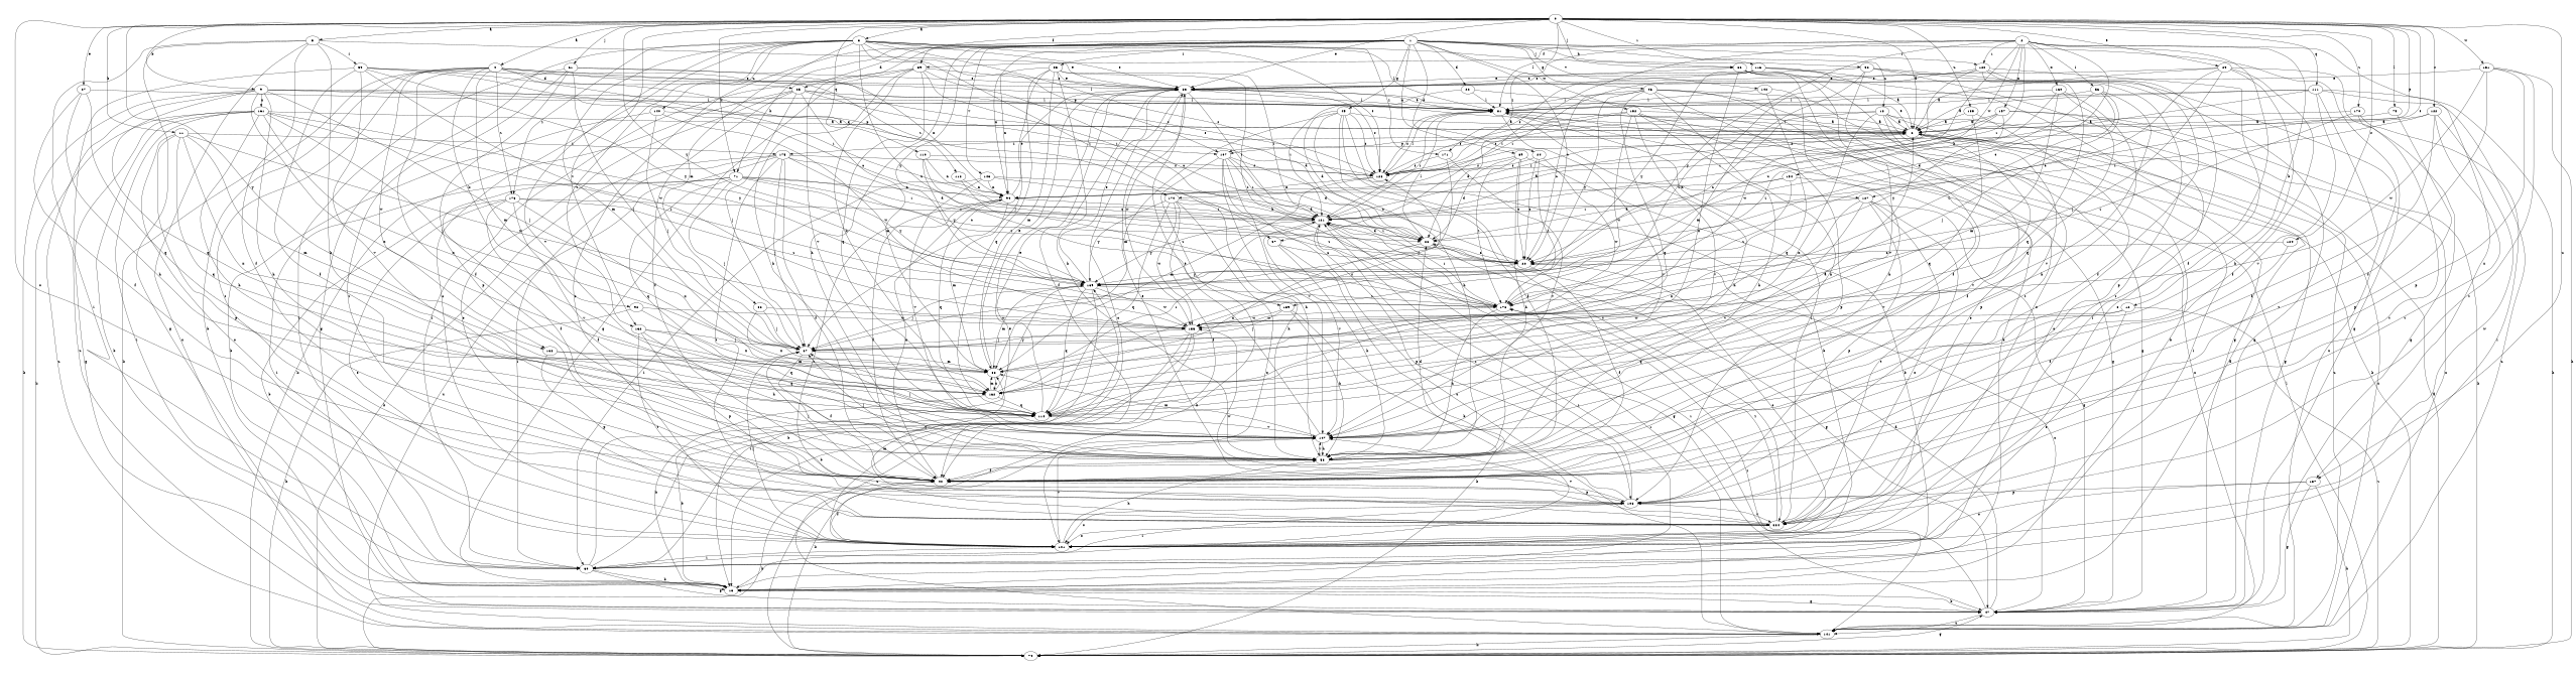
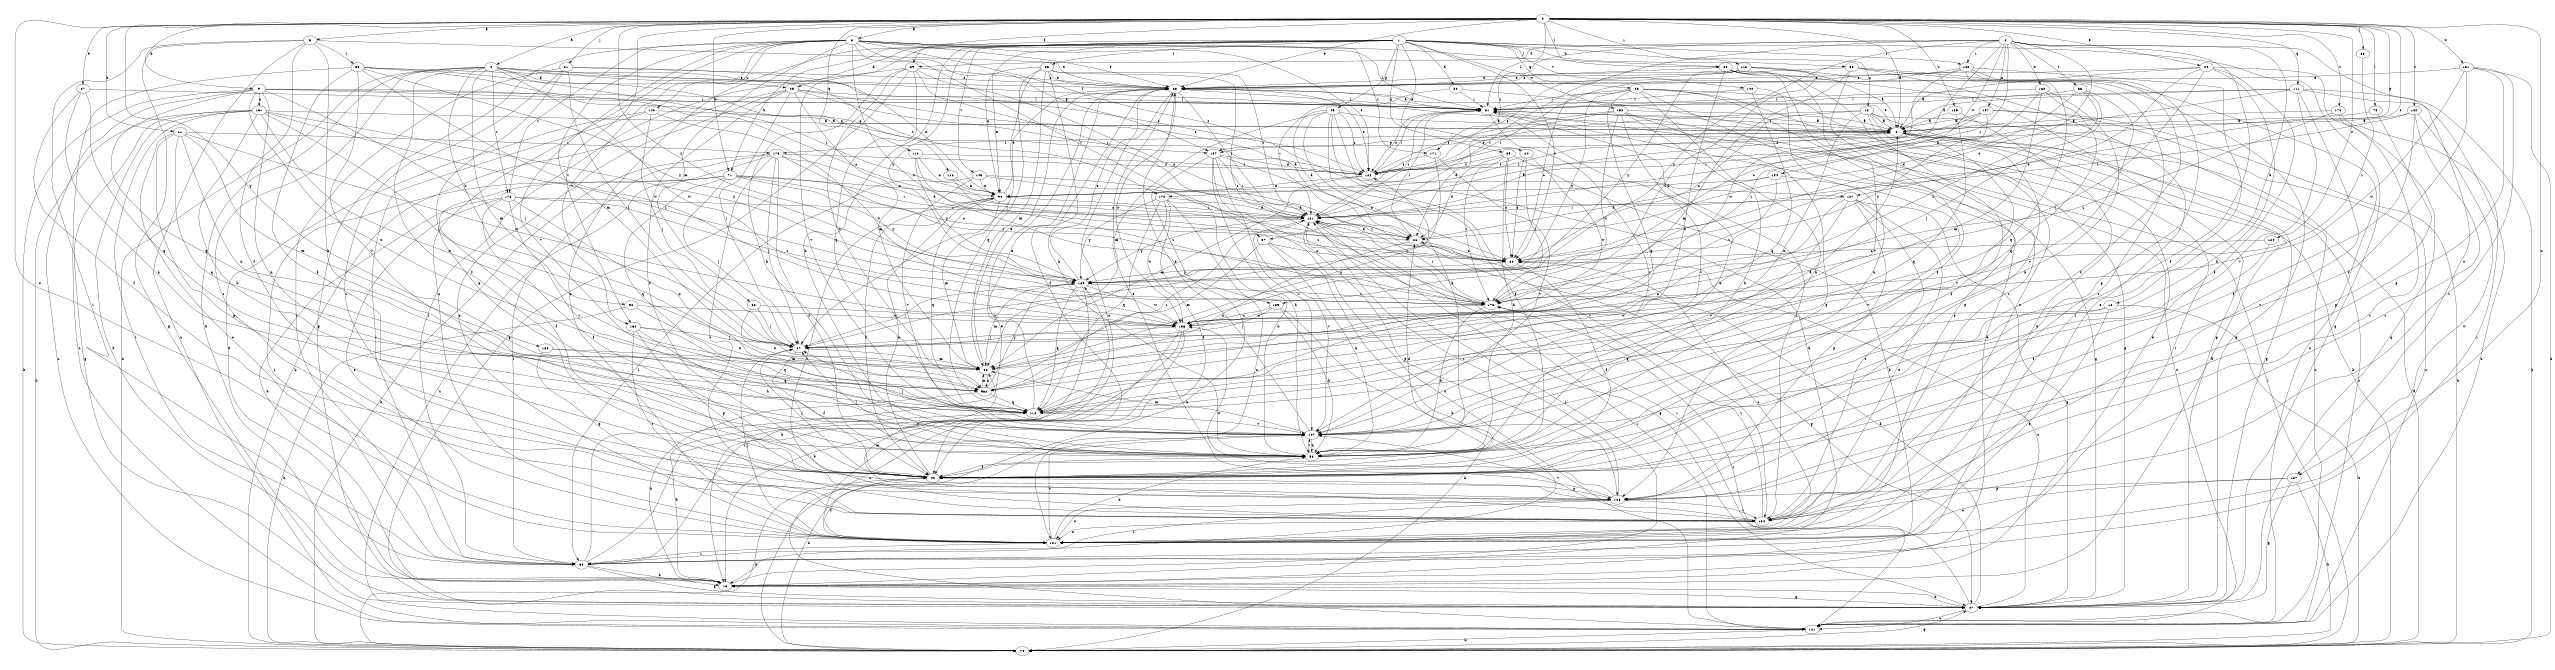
  strict digraph {
    0
    3
    4
    5
    6
    9
    11
    27
    29
    33
    39
    61
+   63
    66
    71
    75
    81
    101
    107
    110
    111
    116
    122
    124
    127
    132
    135
    137
    151
    168
    169
    170
    47
    147
    57
    139
    171
    82
    88
    128
    140
    173
    25
    40
    13
    n46 [label=92]
    74
    112
-   134 [label=334]
+   134
    155
    174
    53
    59
    60
    141
    175
    67
    114
    161
-   162
+   162 [label=962]
    108
    20
    121
    94
    176
    26
    1
    18
    22
    24
    45
    46
    52
    55
    89
    120
    142
    143
    152
    2
    12
    56
    154
    157
    160
    0 -> 3 [label=a]
    0 -> 4 [label=a]
    0 -> 5 [label=a]
    0 -> 6 [label=a]
    0 -> 9 [label=b]
    0 -> 11 [label=b]
    0 -> 27 [label=e]
    0 -> 29 [label=e]
    0 -> 33 [label=e]
    0 -> 39 [label=f]
    0 -> 61 [label=j]
+   0 -> 63 [label=j]
    0 -> 66 [label=j]
    0 -> 71 [label=k]
    0 -> 75 [label=l]
    0 -> 81 [label=l]
    0 -> 101 [label=o]
    0 -> 107 [label=p]
    0 -> 110 [label=q]
    0 -> 111 [label=q]
    0 -> 116 [label=r]
    0 -> 122 [label=s]
    0 -> 124 [label=s]
    0 -> 127 [label=s]
    0 -> 132 [label=t]
    0 -> 135 [label=u]
    0 -> 137 [label=u]
    0 -> 151 [label=w]
    0 -> 168 [label=y]
    0 -> 169 [label=y]
    0 -> 170 [label=z]
    3 -> 33 [label=e]
    3 -> 66 [label=j]
    3 -> 81 [label=l]
    3 -> 101 [label=o]
    3 -> 107 [label=p]
    3 -> 127 [label=s]
    3 -> 132 [label=t]
    3 -> 47 [label=g]
    3 -> 147 [label=v]
    3 -> 57 [label=i]
    3 -> 139 [label=u]
    3 -> 171 [label=z]
    3 -> 82 [label=m]
    3 -> 88 [label=m]
    3 -> 128 [label=s]
    3 -> 140 [label=u]
    3 -> 173 [label=z]
    4 -> 81 [label=l]
    4 -> 88 [label=m]
    4 -> 128 [label=s]
    4 -> 173 [label=z]
    4 -> 25 [label=d]
    4 -> 40 [label=f]
    4 -> 13 [label=b]
    4 -> n46 [label=k]
    4 -> 74 [label=k]
    4 -> 112 [label=q]
    4 -> 134 [label=t]
-   4 -> 168 [label=w]
+   4 -> 155 [label=w]
    4 -> 174 [label=z]
    5 -> 33 [label=e]
    5 -> 47 [label=g]
    5 -> 40 [label=f]
    5 -> 53 [label=h]
    5 -> 59 [label=i]
    5 -> 60 [label=i]
    5 -> 141 [label=u]
    6 -> 33 [label=e]
    6 -> 81 [label=l]
    6 -> 107 [label=p]
    6 -> 147 [label=v]
    6 -> 174 [label=z]
    6 -> 60 [label=i]
    6 -> 141 [label=u]
    6 -> 175 [label=z]
    9 -> 6 [label=a]
    9 -> 81 [label=l]
    9 -> 107 [label=p]
    9 -> 74 [label=k]
    9 -> 53 [label=h]
    9 -> 141 [label=u]
    9 -> 67 [label=j]
    9 -> 114 [label=q]
    9 -> 161 [label=x]
    9 -> 162 [label=x]
    11 -> 101 [label=o]
    11 -> 88 [label=m]
    11 -> 155 [label=w]
    11 -> 175 [label=z]
    11 -> 114 [label=q]
    11 -> 162 [label=x]
    11 -> 108 [label=p]
    27 -> 81 [label=l]
    27 -> 40 [label=f]
    27 -> 53 [label=h]
    27 -> 114 [label=q]
    29 -> 6 [label=a]
    29 -> 33 [label=e]
    29 -> 47 [label=g]
    29 -> 40 [label=f]
    29 -> 53 [label=h]
    29 -> 67 [label=j]
    29 -> 20 [label=c]
    33 -> 81 [label=l]
    33 -> 101 [label=o]
    33 -> 128 [label=s]
    33 -> 40 [label=f]
    33 -> 155 [label=w]
    33 -> 121 [label=r]
    39 -> 33 [label=e]
-   39 -> 13 [label=g]
+   39 -> 47 [label=g]
    39 -> 53 [label=h]
    39 -> 60 [label=i]
    39 -> 114 [label=q]
    39 -> 162 [label=x]
    39 -> 20 [label=c]
    39 -> 121 [label=r]
    61 -> 33 [label=e]
    61 -> 134 [label=t]
    61 -> 60 [label=i]
    61 -> 67 [label=j]
    61 -> 108 [label=p]
    61 -> 94 [label=n]
+   63 -> 176 [label=z]
    66 -> 33 [label=e]
    66 -> 101 [label=o]
    66 -> 47 [label=g]
    66 -> 147 [label=v]
    66 -> 40 [label=f]
    66 -> 162 [label=x]
    71 -> 169 [label=y]
    71 -> 40 [label=f]
    71 -> 60 [label=i]
    71 -> 67 [label=j]
    71 -> 114 [label=q]
    71 -> 20 [label=c]
    71 -> 121 [label=r]
    71 -> 94 [label=n]
    75 -> 6 [label=a]
    75 -> 108 [label=p]
    81 -> 6 [label=a]
    81 -> 33 [label=e]
    81 -> 47 [label=g]
    81 -> 147 [label=v]
    81 -> 128 [label=s]
    81 -> 53 [label=h]
    81 -> 121 [label=r]
    101 -> 147 [label=v]
    101 -> 40 [label=f]
    101 -> 53 [label=h]
    101 -> 60 [label=i]
    101 -> 67 [label=j]
    101 -> 20 [label=c]
    107 -> 147 [label=v]
    107 -> 74 [label=k]
    107 -> 53 [label=h]
    107 -> 141 [label=u]
    107 -> 20 [label=c]
    107 -> 121 [label=r]
-   107 -> 26 [label=d]
+   107 -> 128 [label=d]
    110 -> 169 [label=y]
    110 -> 128 [label=s]
    110 -> 20 [label=c]
    110 -> 94 [label=n]
    111 -> 6 [label=a]
    111 -> 81 [label=l]
    111 -> 147 [label=v]
    111 -> 74 [label=k]
    111 -> 134 [label=t]
    111 -> 141 [label=u]
    111 -> 94 [label=k]
    116 -> 6 [label=a]
    116 -> 33 [label=e]
    116 -> 169 [label=y]
    116 -> 128 [label=s]
    116 -> 134 [label=t]
    116 -> 176 [label=z]
    122 -> 6 [label=a]
    122 -> 101 [label=w]
    122 -> 40 [label=f]
    122 -> 134 [label=t]
    122 -> 121 [label=r]
    124 -> 40 [label=f]
    124 -> 20 [label=c]
    127 -> 101 [label=o]
    127 -> 47 [label=g]
    127 -> 147 [label=v]
    127 -> 134 [label=t]
    127 -> 162 [label=x]
    127 -> 108 [label=p]
    127 -> 121 [label=r]
    132 -> 134 [label=t]
    132 -> 53 [label=h]
    132 -> 67 [label=j]
    132 -> 114 [label=q]
    132 -> 108 [label=p]
    135 -> 6 [label=a]
    135 -> 101 [label=o]
    135 -> 114 [label=q]
    137 -> 101 [label=o]
    137 -> 47 [label=g]
    137 -> 74 [label=h]
    137 -> 108 [label=p]
    151 -> 33 [label=e]
    151 -> 40 [label=f]
    151 -> 74 [label=k]
    151 -> 134 [label=t]
    151 -> 155 [label=w]
    151 -> 108 [label=p]
    168 -> 88 [label=m]
    168 -> 114 [label=q]
    168 -> 108 [label=p]
    169 -> 33 [label=e]
    169 -> 88 [label=m]
    169 -> 13 [label=b]
    169 -> 155 [label=w]
    169 -> 67 [label=j]
    169 -> 114 [label=q]
    169 -> 176 [label=z]
    170 -> 6 [label=a]
    170 -> 134 [label=t]
    170 -> 60 [label=i]
    170 -> 176 [label=z]
    47 -> 13 [label=b]
    47 -> 141 [label=u]
    47 -> 20 [label=c]
    47 -> 121 [label=r]
    47 -> 26 [label=d]
    147 -> 33 [label=e]
    147 -> 88 [label=m]
    147 -> 74 [label=k]
    147 -> 53 [label=h]
    147 -> 67 [label=j]
+   57 -> 88 [label=m]
    57 -> 13 [label=b]
    57 -> 53 [label=h]
    57 -> 20 [label=c]
    139 -> 74 [label=k]
    139 -> 155 [label=w]
    139 -> 53 [label=h]
    139 -> 67 [label=j]
    171 -> 147 [label=v]
    171 -> 128 [label=s]
    171 -> 67 [label=j]
    82 -> 155 [label=w]
    82 -> 67 [label=j]
    82 -> 162 [label=x]
    88 -> 33 [label=e]
    88 -> 128 [label=s]
    88 -> 162 [label=x]
    128 -> 81 [label=l]
    128 -> 88 [label=m]
    128 -> 94 [label=n]
    140 -> 6 [label=a]
    140 -> 13 [label=b]
    140 -> 155 [label=w]
+   140 -> 60 [label=i]
    140 -> 67 [label=j]
    173 -> 101 [label=o]
    173 -> 147 [label=v]
    173 -> 40 [label=f]
    173 -> 13 [label=b]
    173 -> 162 [label=x]
    173 -> 121 [label=r]
    173 -> 176 [label=z]
    25 -> 81 [label=l]
    25 -> 101 [label=o]
    25 -> 88 [label=m]
    25 -> 128 [label=s]
    25 -> 40 [label=f]
    25 -> 74 [label=k]
    25 -> 67 [label=j]
    25 -> 26 [label=d]
    40 -> 74 [label=k]
    40 -> 67 [label=j]
    40 -> 108 [label=p]
    40 -> 94 [label=n]
    40 -> 26 [label=d]
    13 -> 6 [label=a]
    13 -> 47 [label=g]
    13 -> 121 [label=r]
    n46 -> 74 [label=k]
    n46 -> 155 [label=w]
    n46 -> 162 [label=x]
    74 -> 6 [label=a]
    74 -> 81 [label=l]
    74 -> 47 [label=g]
    112 -> 94 [label=n]
    112 -> 176 [label=z]
    134 -> 81 [label=l]
    134 -> 101 [label=o]
    134 -> 147 [label=v]
    134 -> 88 [label=m]
    134 -> 176 [label=z]
    155 -> 13 [label=b]
    155 -> 60 [label=i]
    155 -> 141 [label=u]
    155 -> 67 [label=j]
    174 -> 101 [label=o]
    174 -> 169 [label=y]
    174 -> 40 [label=f]
    174 -> 155 [label=w]
    174 -> 53 [label=h]
    174 -> 114 [label=q]
    174 -> 121 [label=b]
    53 -> 147 [label=v]
    53 -> 40 [label=f]
    53 -> 67 [label=j]
    59 -> 33 [label=e]
    59 -> 169 [label=y]
    59 -> 147 [label=v]
    59 -> 40 [label=f]
    59 -> 155 [label=w]
    59 -> 141 [label=u]
    59 -> 20 [label=c]
    59 -> 121 [label=r]
    60 -> 33 [label=e]
    60 -> 169 [label=y]
    60 -> 47 [label=g]
    60 -> 13 [label=b]
    141 -> 74 [label=k]
    141 -> 121 [label=r]
    141 -> 176 [label=z]
    175 -> 128 [label=s]
    175 -> 40 [label=f]
    175 -> 74 [label=k]
    175 -> 134 [label=t]
    175 -> 60 [label=i]
    175 -> 141 [label=u]
    175 -> 67 [label=j]
    175 -> 176 [label=z]
    175 -> 26 [label=d]
    67 -> 88 [label=m]
    67 -> 40 [label=f]
    114 -> 6 [label=a]
    114 -> 33 [label=e]
    114 -> 147 [label=v]
    114 -> 13 [label=b]
    161 -> 6 [label=a]
    161 -> 169 [label=y]
    161 -> 47 [label=g]
    161 -> 13 [label=b]
    161 -> 74 [label=k]
    161 -> 53 [label=h]
    161 -> 60 [label=i]
    161 -> 67 [label=j]
    161 -> 162 [label=x]
    161 -> 176 [label=z]
    162 -> 169 [label=y]
    162 -> 88 [label=m]
    162 -> 13 [label=b]
    162 -> 114 [label=q]
    162 -> 121 [label=r]
    108 -> 33 [label=e]
    108 -> 101 [label=o]
    108 -> 134 [label=t]
    108 -> 155 [label=w]
    108 -> 60 [label=i]
    108 -> 121 [label=r]
    20 -> 169 [label=y]
    20 -> 40 [label=f]
    121 -> 6 [label=a]
    121 -> 169 [label=y]
    121 -> 47 [label=g]
    121 -> 147 [label=v]
    121 -> 108 [label=p]
    121 -> 26 [label=d]
    94 -> 33 [label=e]
    94 -> 88 [label=m]
    94 -> 40 [label=f]
    94 -> 134 [label=t]
    94 -> 114 [label=q]
    94 -> 121 [label=r]
    176 -> 155 [label=w]
    176 -> 53 [label=h]
    176 -> 121 [label=r]
    26 -> 81 [label=l]
    26 -> 47 [label=g]
    26 -> 162 [label=x]
    26 -> 20 [label=c]
    26 -> 121 [label=r]
    1 -> 71 [label=k]
    1 -> 101 [label=o]
    1 -> 169 [label=y]
    1 -> 47 [label=g]
    1 -> 147 [label=v]
    1 -> 25 [label=d]
    1 -> 53 [label=h]
    1 -> 20 [label=c]
    1 -> 94 [label=n]
    1 -> 18 [label=c]
    1 -> 22 [label=d]
    1 -> 24 [label=d]
    1 -> 45 [label=g]
    1 -> 46 [label=g]
    1 -> 52 [label=h]
    1 -> 55 [label=i]
    1 -> 89 [label=n]
    1 -> 120 [label=r]
    1 -> 142 [label=v]
    1 -> 143 [label=v]
    1 -> 152 [label=w]
    18 -> 6 [label=a]
    18 -> 47 [label=g]
    18 -> 128 [label=s]
    18 -> 40 [label=f]
    18 -> 141 [label=u]
    18 -> 162 [label=x]
    18 -> 108 [label=p]
    18 -> 20 [label=c]
    22 -> 81 [label=l]
    22 -> 13 [label=b]
    22 -> 121 [label=r]
    24 -> 128 [label=s]
    24 -> 155 [label=w]
    24 -> 20 [label=c]
    24 -> 176 [label=z]
    45 -> 6 [label=a]
    45 -> 88 [label=m]
    45 -> 128 [label=s]
    45 -> 40 [label=f]
    45 -> 13 [label=b]
    45 -> 134 [label=t]
    45 -> 53 [label=h]
    45 -> 26 [label=d]
    46 -> 81 [label=l]
    46 -> 101 [label=o]
    46 -> 169 [label=y]
    46 -> 47 [label=g]
    46 -> 13 [label=b]
    46 -> 74 [label=k]
    46 -> 53 [label=h]
    46 -> 114 [label=q]
    46 -> 20 [label=c]
    52 -> 33 [label=e]
    52 -> 47 [label=g]
    52 -> 88 [label=m]
    52 -> 134 [label=t]
    52 -> 60 [label=i]
    52 -> 141 [label=u]
    55 -> 33 [label=e]
    55 -> 88 [label=m]
    55 -> 53 [label=h]
    55 -> 67 [label=j]
    55 -> 114 [label=q]
    55 -> 121 [label=r]
    55 -> 94 [label=n]
    55 -> 176 [label=z]
    89 -> 128 [label=s]
    89 -> 13 [label=b]
    89 -> 53 [label=h]
    89 -> 20 [label=c]
    89 -> 176 [label=z]
    89 -> 26 [label=d]
    120 -> 33 [label=e]
    120 -> 101 [label=o]
    120 -> 40 [label=f]
    120 -> 155 [label=w]
    120 -> 114 [label=q]
    120 -> 108 [label=p]
    120 -> 121 [label=r]
    142 -> 81 [label=l]
    142 -> 53 [label=h]
    142 -> 114 [label=q]
    143 -> 147 [label=v]
    143 -> 60 [label=i]
    143 -> 94 [label=n]
    143 -> 176 [label=z]
    143 -> 26 [label=d]
    152 -> 6 [label=a]
    152 -> 147 [label=v]
    152 -> 128 [label=s]
    152 -> 155 [label=w]
    152 -> 53 [label=h]
    152 -> 141 [label=u]
    152 -> 108 [label=p]
    152 -> 26 [label=d]
    2 -> 39 [label=f]
    2 -> 137 [label=u]
    2 -> 169 [label=y]
    2 -> 57 [label=i]
    2 -> 139 [label=u]
    2 -> 171 [label=z]
    2 -> 40 [label=f]
    2 -> 20 [label=c]
    2 -> 121 [label=r]
    2 -> 120 [label=r]
    2 -> 12 [label=b]
    2 -> 56 [label=i]
    2 -> 154 [label=w]
    2 -> 157 [label=x]
    2 -> 160 [label=x]
    12 -> 101 [label=o]
-   12 -> 74 [label=z]
+   12 -> 74 [label=k]
    12 -> 155 [label=w]
    12 -> 114 [label=q]
    56 -> 81 [label=l]
    56 -> 147 [label=v]
    56 -> 67 [label=j]
    56 -> 176 [label=z]
    56 -> 26 [label=d]
    154 -> 147 [label=v]
    154 -> 94 [label=n]
    154 -> 176 [label=z]
    154 -> 26 [label=d]
    157 -> 6 [label=a]
    157 -> 169 [label=y]
    157 -> 128 [label=s]
    157 -> 74 [label=k]
    157 -> 141 [label=u]
    157 -> 121 [label=r]
    160 -> 81 [label=l]
    160 -> 88 [label=m]
    160 -> 53 [label=h]
    160 -> 114 [label=q]
    160 -> 176 [label=z]
  }
